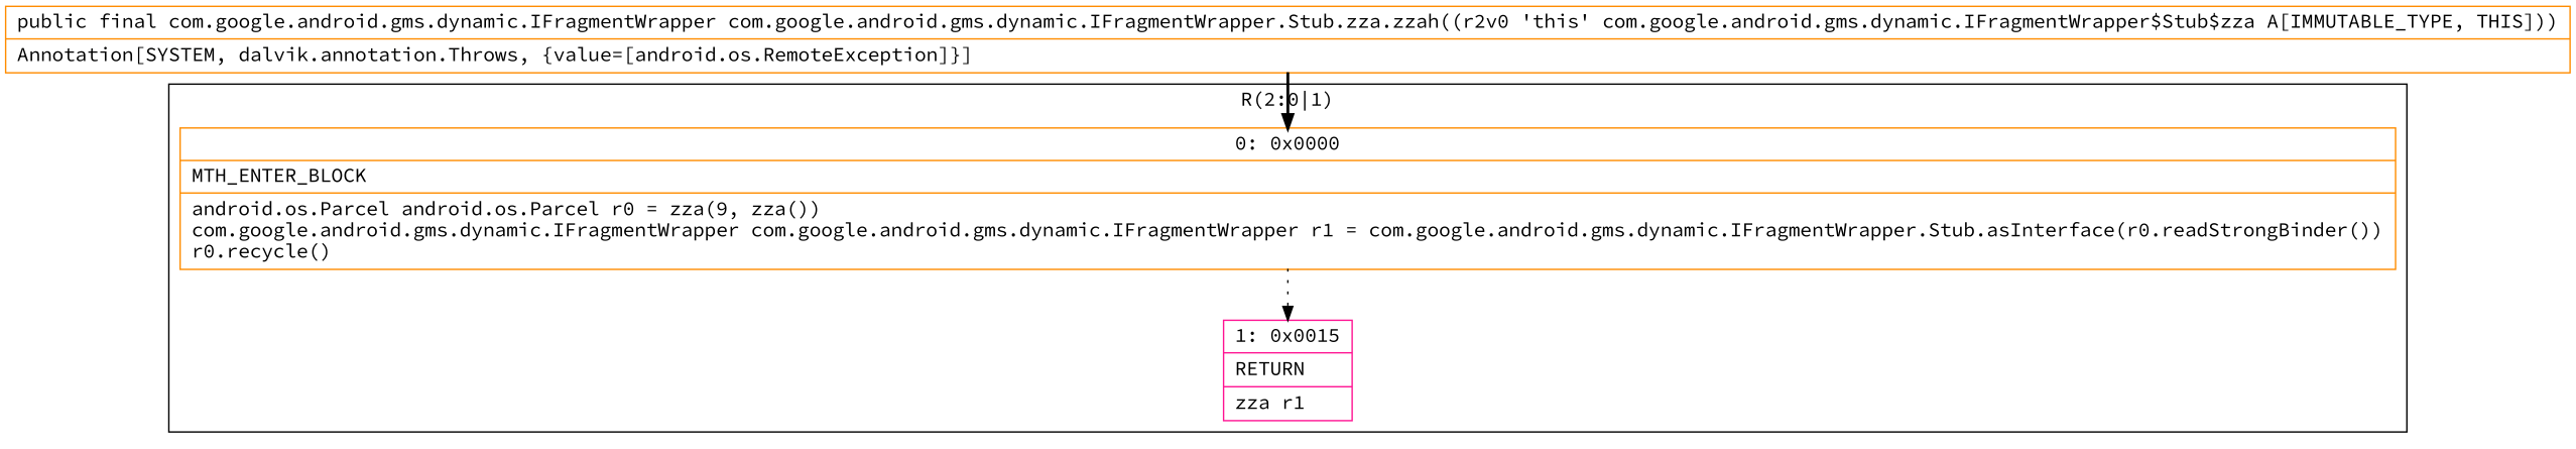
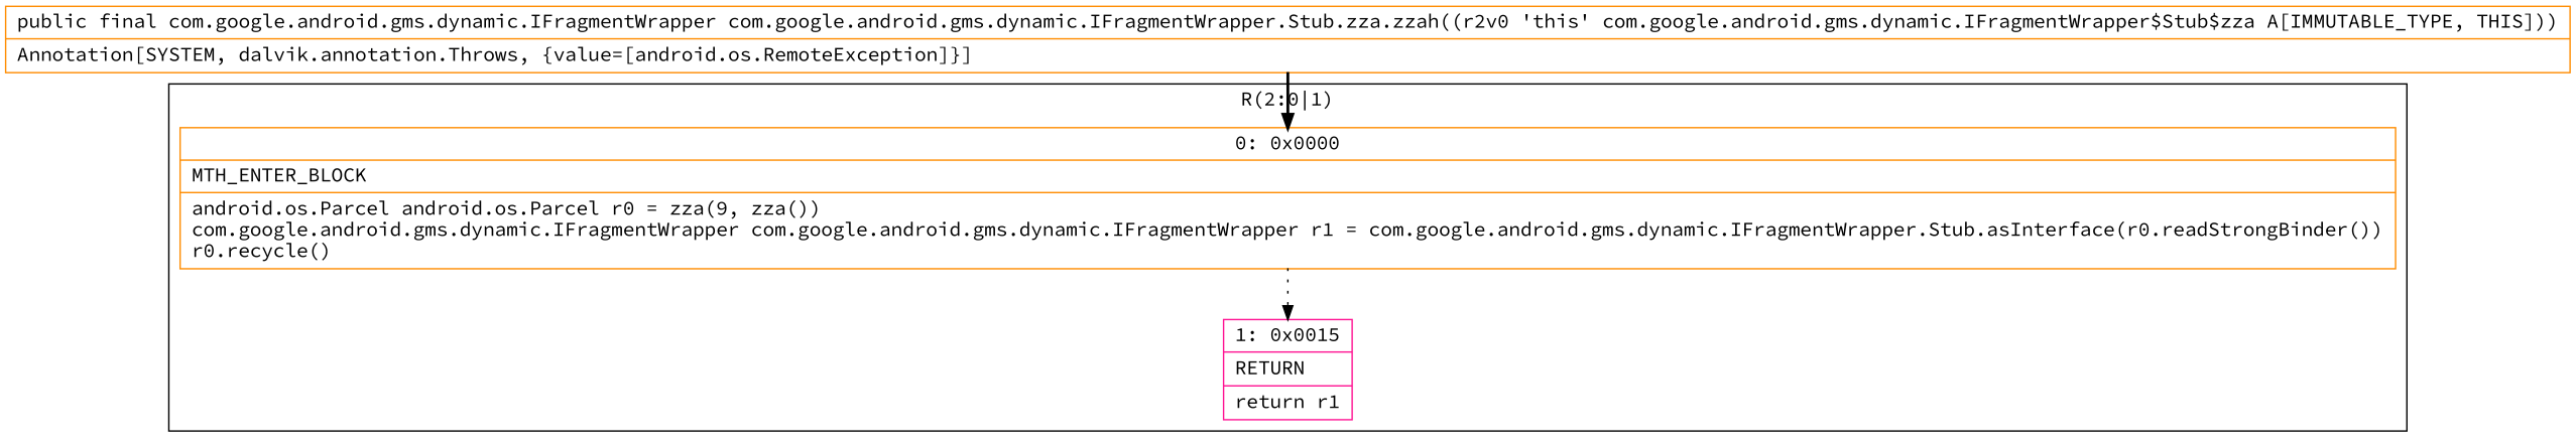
  digraph {
    fontname="Source Code Pro"
    node [color=darkorange shape=record style=filled fillcolor=white fontname="Source Code Pro"]
    edge [fontname="Source Code Pro"]
    n1 [label="{0\:\ 0x0000|MTH_ENTER_BLOCK\l|android.os.Parcel android.os.Parcel r0 = zza(9, zza())\lcom.google.android.gms.dynamic.IFragmentWrapper com.google.android.gms.dynamic.IFragmentWrapper r1 = com.google.android.gms.dynamic.IFragmentWrapper.Stub.asInterface(r0.readStrongBinder())\lr0.recycle()\l}"]
-   n2 [color=deeppink label="{1\:\ 0x0015|RETURN\l|zza r1\l}"]
+   n2 [color=deeppink label="{1\:\ 0x0015|RETURN\l|return r1\l}"]
    n3 [label="{public final com.google.android.gms.dynamic.IFragmentWrapper com.google.android.gms.dynamic.IFragmentWrapper.Stub.zza.zzah((r2v0 'this' com.google.android.gms.dynamic.IFragmentWrapper$Stub$zza A[IMMUTABLE_TYPE, THIS]))  | Annotation[SYSTEM, dalvik.annotation.Throws, \{value=[android.os.RemoteException]\}]\l}"]
    subgraph cluster_1 {
      label="R(2:0|1)"
      n1
      n2
    }
    n1 -> n2 [style=dotted]
    n3 -> n1 [style=bold]
  }
